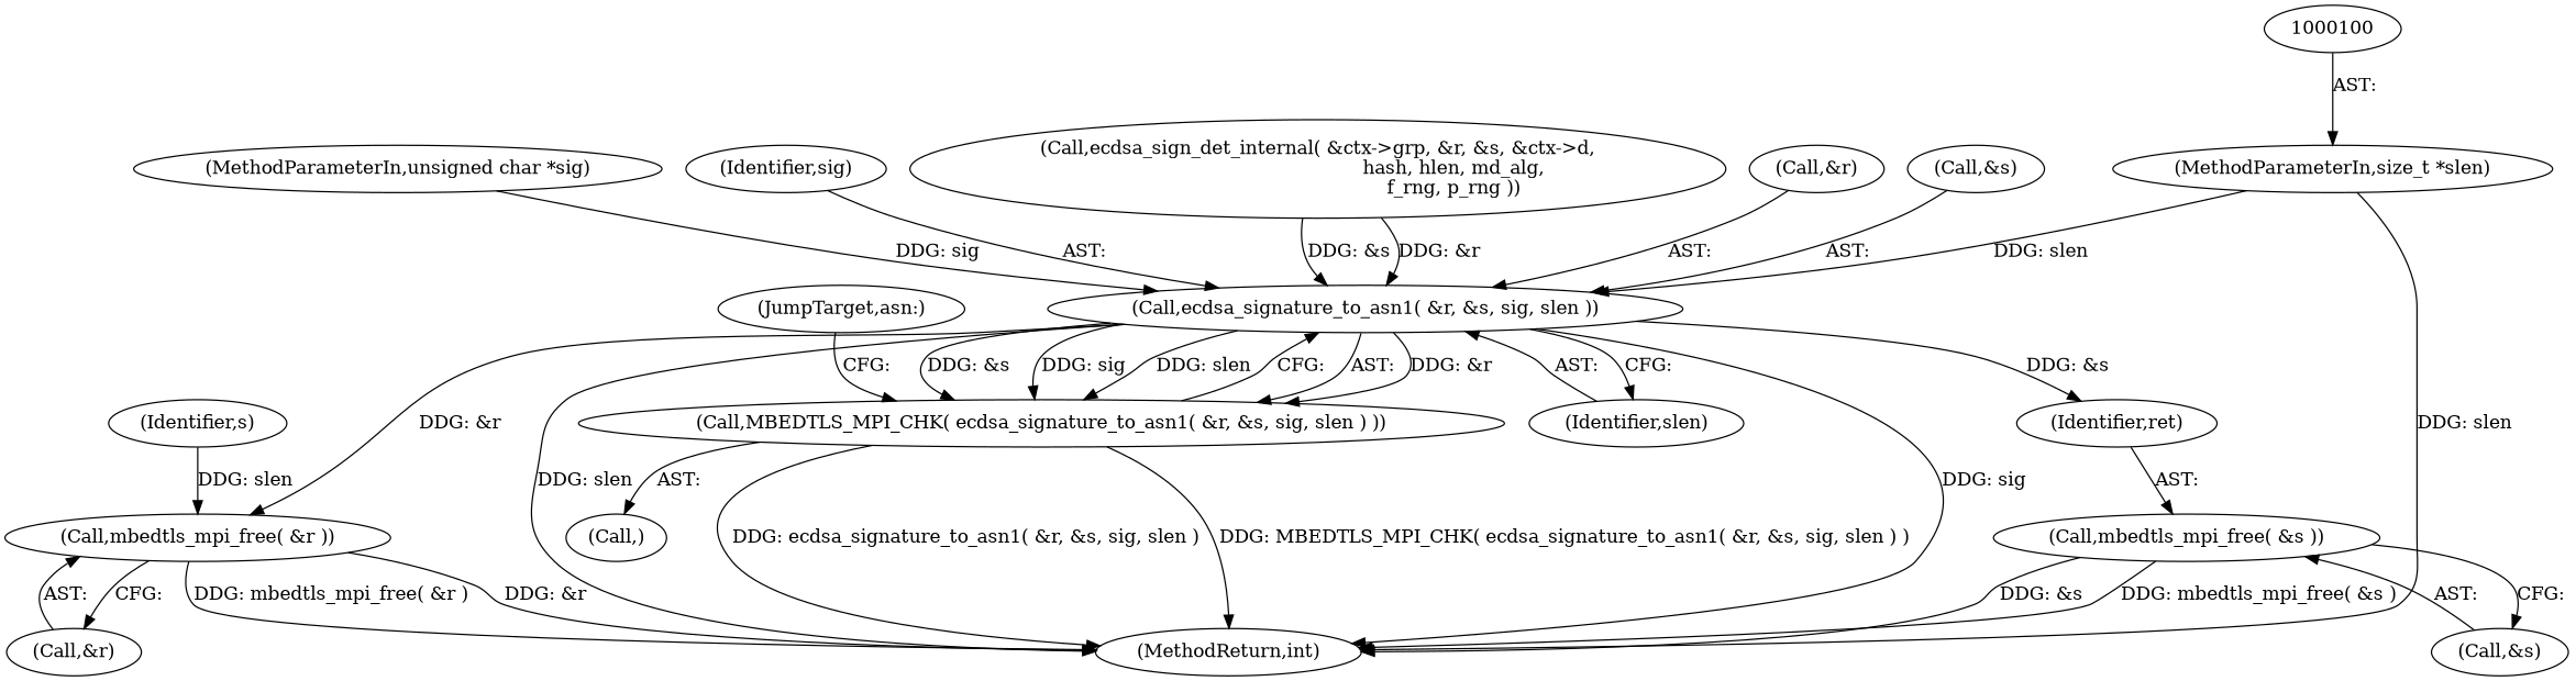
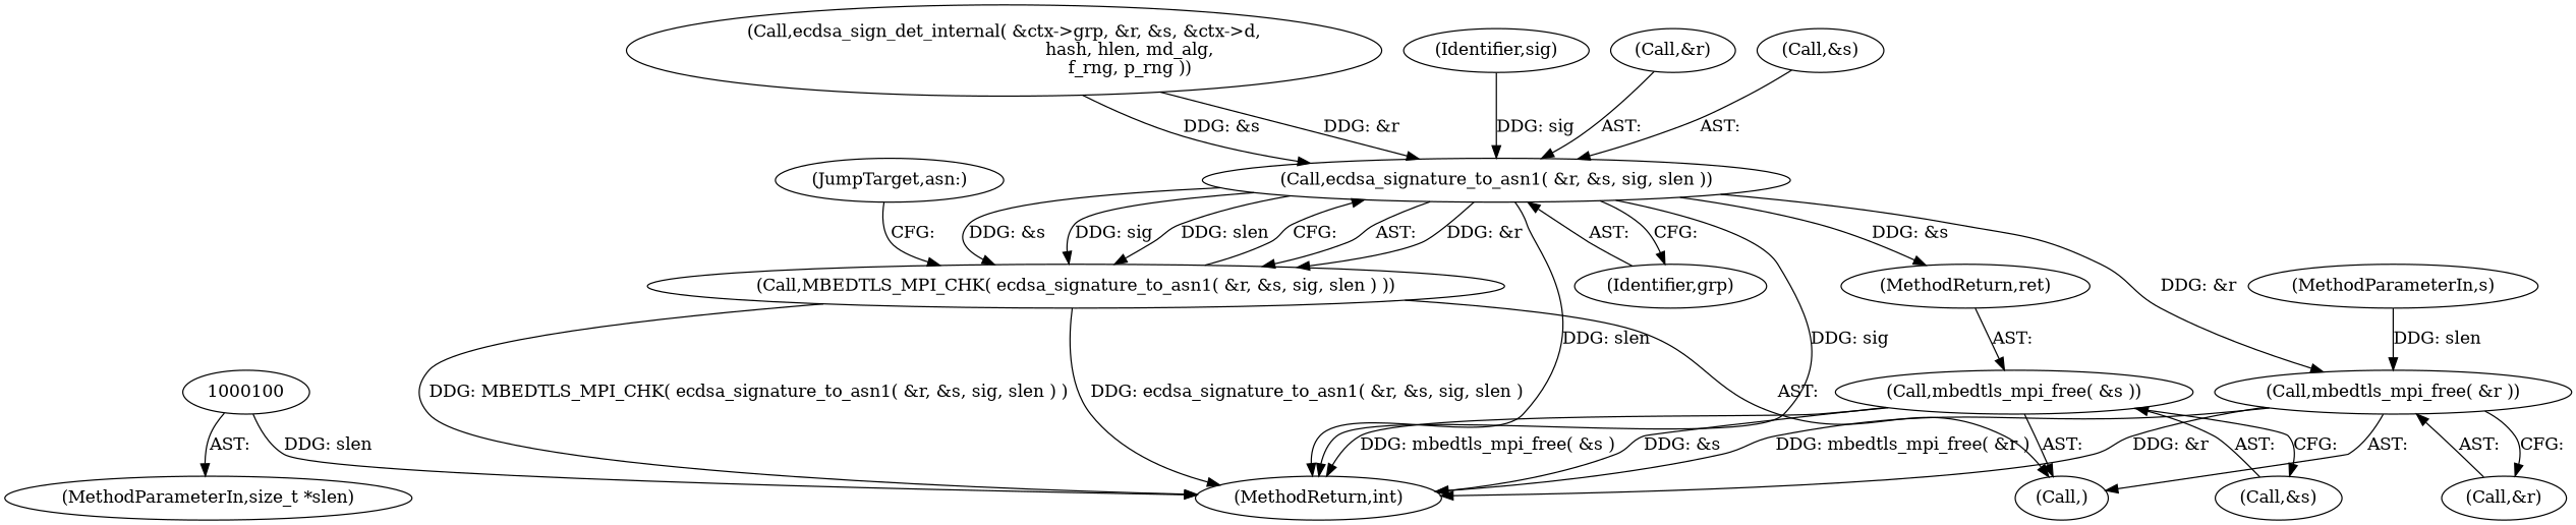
  digraph {
    n1 [label="(MethodParameterIn,size_t *slen)"]
    n2 [label="(Call,ecdsa_signature_to_asn1( &r, &s, sig, slen ))"]
    n3 [label="(MethodReturn,int)"]
    n4 [label="(Call,MBEDTLS_MPI_CHK( ecdsa_signature_to_asn1( &r, &s, sig, slen ) ))"]
    n5 [label="(Call,mbedtls_mpi_free( &r ))"]
-   n6 [label="(Identifier,slen)"]
-   n7 [label="(Identifier,ret)"]
+   n6 [label="(Identifier,grp)"]
+   n7 [label="(MethodReturn,ret)"]
    1000100
    n9 [label="(Call,)"]
    n10 [label="(Call,&r)"]
    n11 [label="(Call,mbedtls_mpi_free( &s ))"]
    n12 [label="(Call,&s)"]
-   n13 [label="(Identifier,s)"]
+   n13 [label="(MethodParameterIn,s)"]
    n14 [label="(JumpTarget,asn:)"]
    n15 [label="(Call,ecdsa_sign_det_internal( &ctx->grp, &r, &s, &ctx->d,\n                                              hash, hlen, md_alg,\n                                              f_rng, p_rng ))"]
-   n16 [label="(MethodParameterIn,unsigned char *sig)"]
    n17 [label="(Identifier,sig)"]
    n18 [label="(Call,&r)"]
    n19 [label="(Call,&s)"]
-   n1 -> n2 [label="DDG: slen"]
-   n1 -> n3 [label="DDG: slen"]
+   1000100 -> n3 [label="DDG: slen"]
    n2 -> n3 [label="DDG: sig"]
    n2 -> n3 [label="DDG: slen"]
    n2 -> n4 [label="AST: "]
    n2 -> n4 [label="DDG: &r"]
    n2 -> n4 [label="DDG: &s"]
    n2 -> n4 [label="DDG: sig"]
    n2 -> n4 [label="DDG: slen"]
    n2 -> n5 [label="DDG: &r"]
    n2 -> n6 [label="CFG: "]
    n2 -> n7 [label="DDG: &s"]
    n4 -> n2 [label="CFG: "]
    n4 -> n3 [label="DDG: ecdsa_signature_to_asn1( &r, &s, sig, slen )"]
    n4 -> n3 [label="DDG: MBEDTLS_MPI_CHK( ecdsa_signature_to_asn1( &r, &s, sig, slen ) )"]
    n4 -> n9 [label="AST: "]
    n5 -> n3 [label="DDG: &r"]
    n5 -> n3 [label="DDG: mbedtls_mpi_free( &r )"]
+   n5 -> n9 [label="AST: "]
    n5 -> n10 [label="CFG: "]
    n6 -> n2 [label="AST: "]
    n7 -> n11 [label="AST: "]
    1000100 -> n1 [label="AST: "]
    n10 -> n5 [label="AST: "]
    n11 -> n3 [label="DDG: mbedtls_mpi_free( &s )"]
    n11 -> n3 [label="DDG: &s"]
+   n11 -> n9 [label="AST: "]
    n11 -> n12 [label="CFG: "]
    n12 -> n11 [label="AST: "]
    n13 -> n5 [label="DDG: slen"]
    n14 -> n4 [label="CFG: "]
    n15 -> n2 [label="DDG: &r"]
    n15 -> n2 [label="DDG: &s"]
-   n16 -> n2 [label="DDG: sig"]
-   n17 -> n2 [label="AST: "]
+   n17 -> n2 [label="DDG: sig"]
    n18 -> n2 [label="AST: "]
    n19 -> n2 [label="AST: "]
  }
